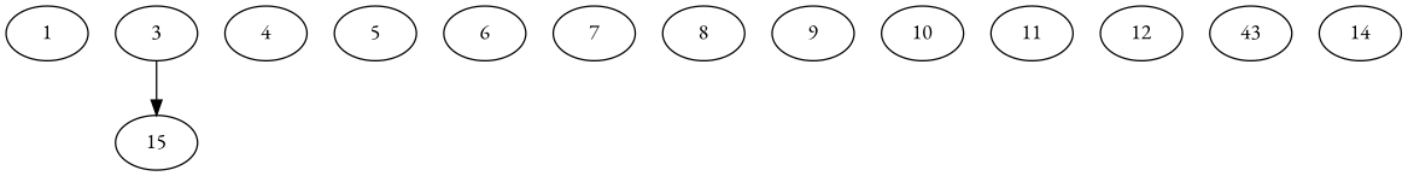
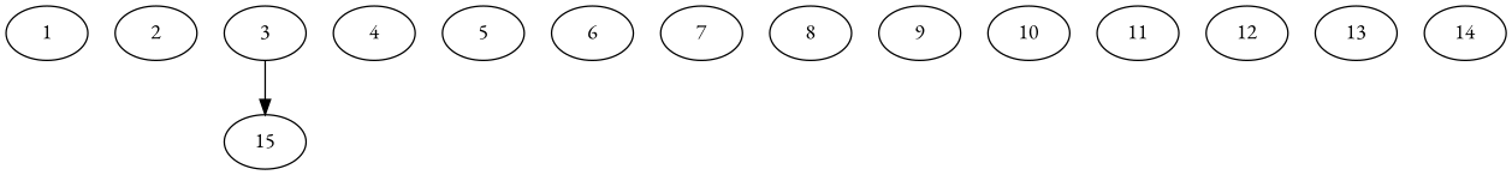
  digraph {
    fontname="EB Garamond"
    node [alpha=0.10 fontname="EB Garamond"]
    1 [alpha=0.12 expect_size=52123648]
+   2 [alpha=0.09 expect_size=13932544]
    3 [alpha=0.06 expect_size=42441728]
    15 [alpha=0.03 expect_size=8836096]
    4 [alpha=0.03 expect_size=41098240]
    5 [expect_size=41354240]
    6 [alpha=0.11 expect_size=7007232]
    7 [expect_size=44271616]
    8 [alpha=0.12 expect_size=12711936]
    9 [expect_size=6107136]
    10 [alpha=0.07 expect_size=45229056]
    11 [alpha=0.20 expect_size=34439168]
    12 [alpha=0.01 expect_size=15152128]
-   13 [alpha=0.14 expect_size=35763200 label=43]
+   13 [alpha=0.14 expect_size=35763200]
    14 [alpha=0.01 expect_size=49736704]
    3 -> 15 [fontname="EB Garamond"]
  }
